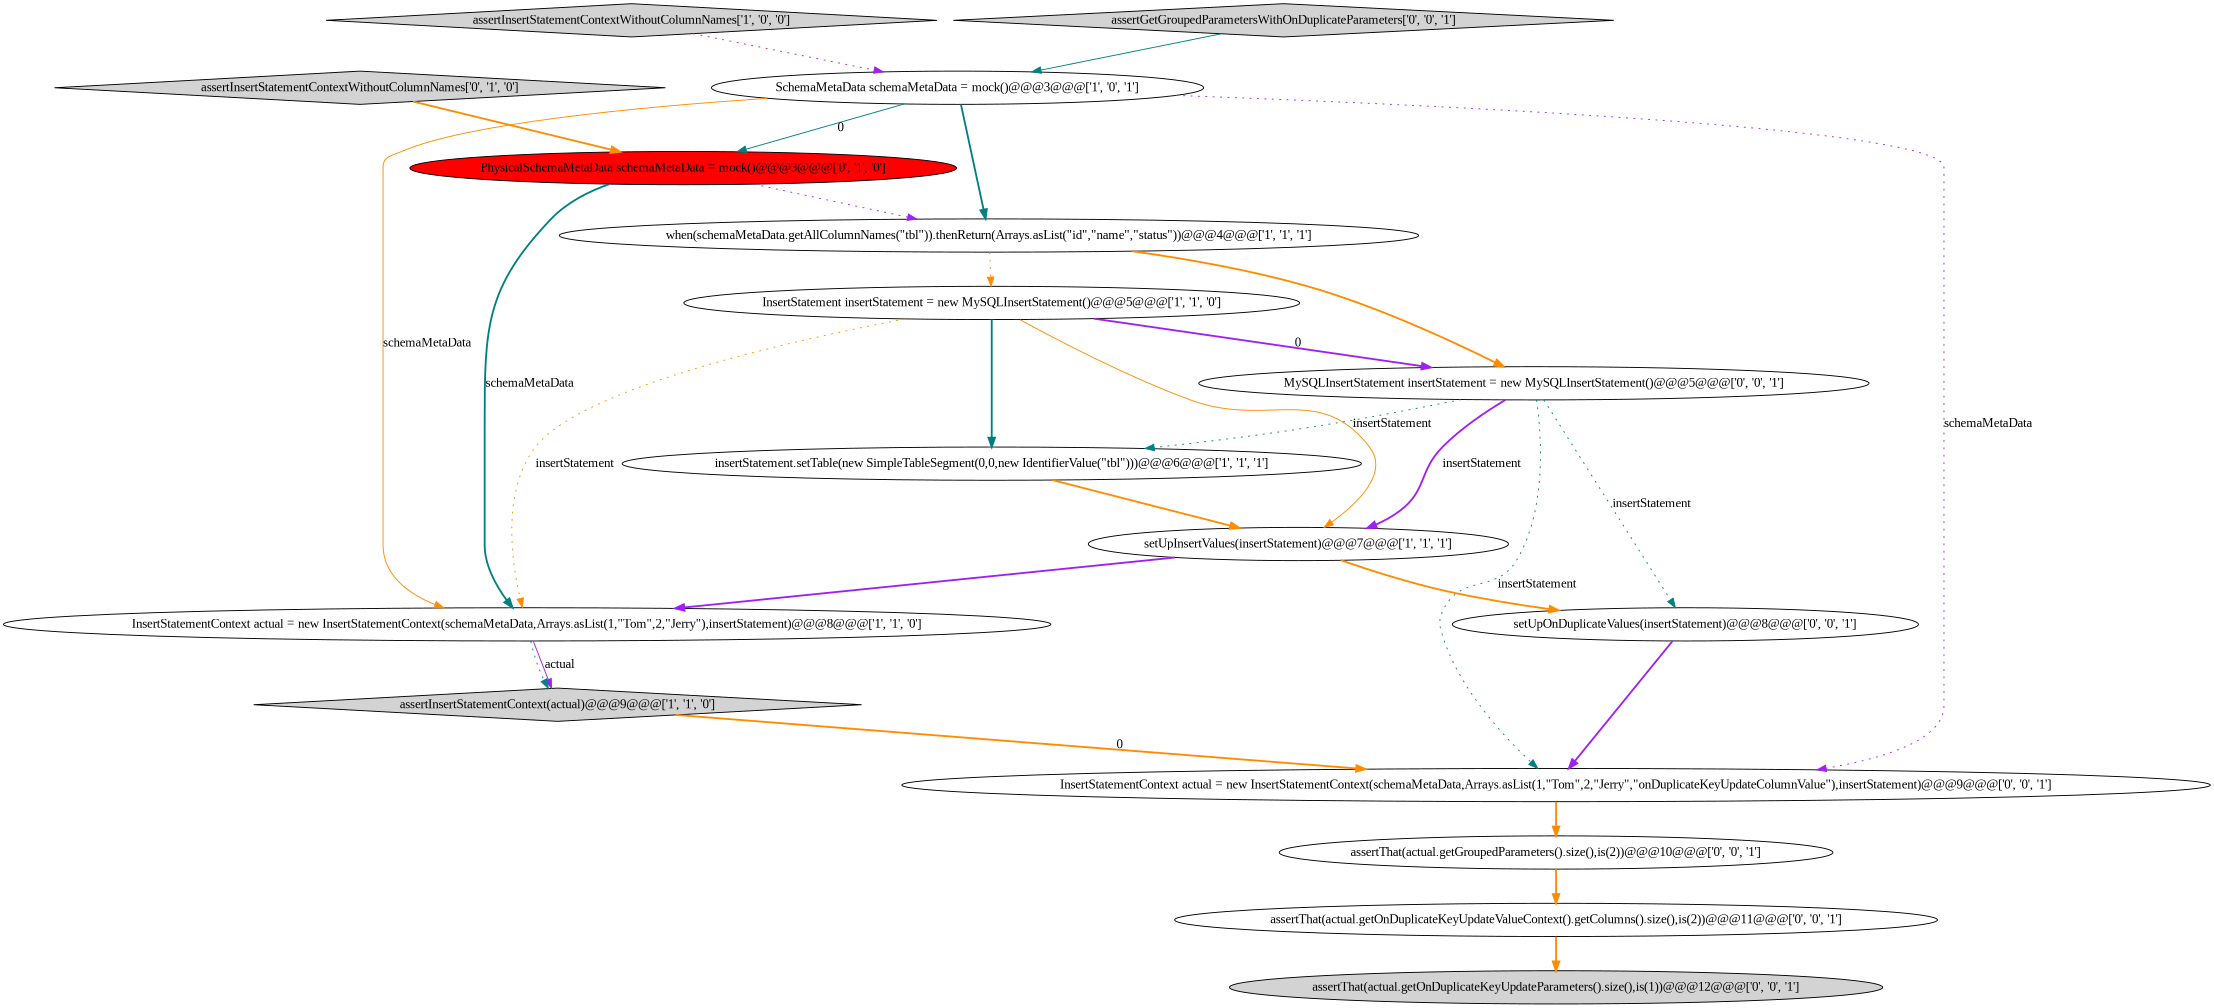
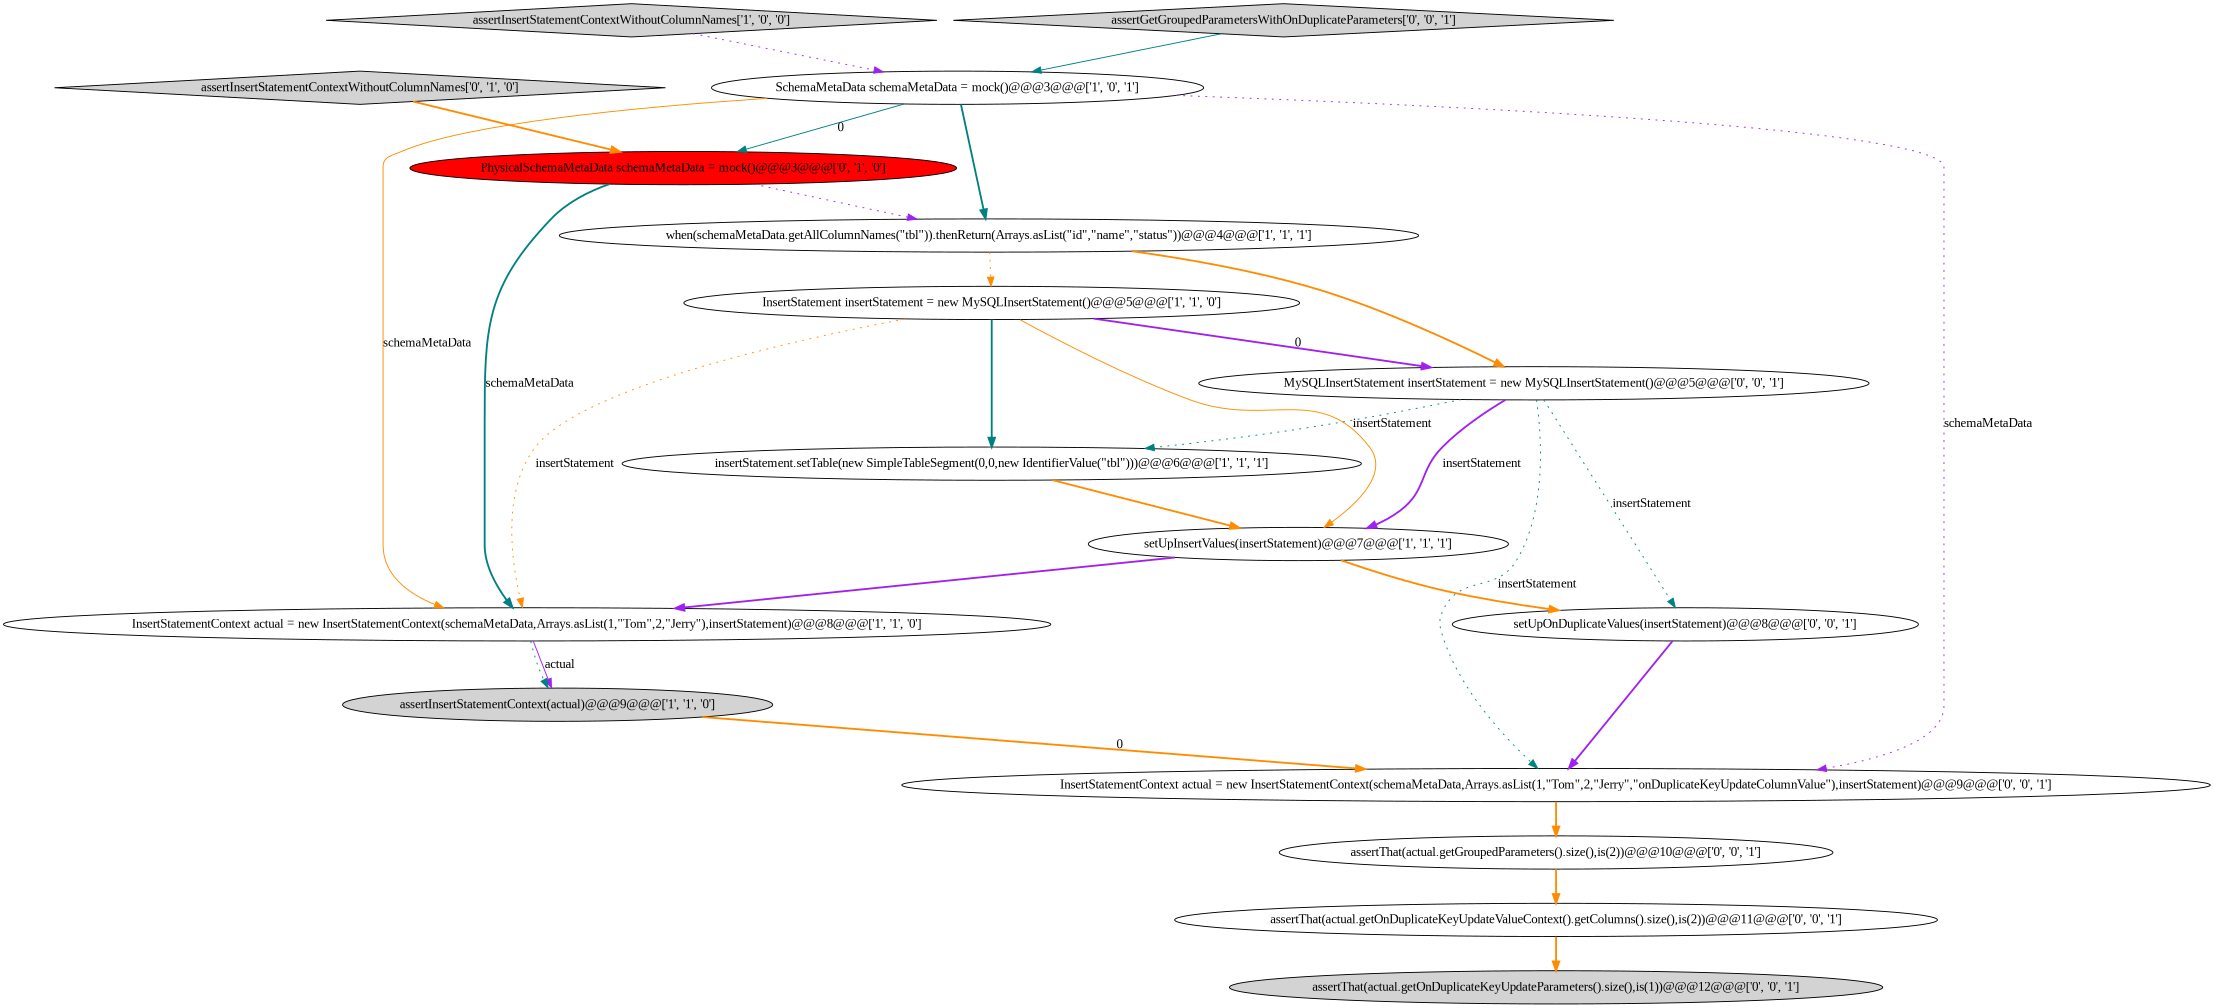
  digraph {
    fontname="Liberation Serif"
    node [fillcolor=white shape=ellipse style=filled fontname="Liberation Serif"]
    edge [style=bold color=darkorange fontname="Liberation Serif"]
    n1 [label="InsertStatement insertStatement = new MySQLInsertStatement()@@@5@@@['1', '1', '0']"]
    n2 [label="MySQLInsertStatement insertStatement = new MySQLInsertStatement()@@@5@@@['0', '0', '1']"]
    n3 [label="insertStatement.setTable(new SimpleTableSegment(0,0,new IdentifierValue(\"tbl\")))@@@6@@@['1', '1', '1']"]
    n4 [label="InsertStatementContext actual = new InsertStatementContext(schemaMetaData,Arrays.asList(1,\"Tom\",2,\"Jerry\"),insertStatement)@@@8@@@['1', '1', '0']"]
    n5 [label="setUpInsertValues(insertStatement)@@@7@@@['1', '1', '1']"]
    n6 [label="setUpOnDuplicateValues(insertStatement)@@@8@@@['0', '0', '1']"]
    n7 [label="InsertStatementContext actual = new InsertStatementContext(schemaMetaData,Arrays.asList(1,\"Tom\",2,\"Jerry\",\"onDuplicateKeyUpdateColumnValue\"),insertStatement)@@@9@@@['0', '0', '1']"]
    n8 [fillcolor=lightgray label="assertInsertStatementContextWithoutColumnNames['1', '0', '0']" shape=diamond]
    n9 [label="SchemaMetaData schemaMetaData = mock()@@@3@@@['1', '0', '1']"]
    n10 [fillcolor=red label="PhysicalSchemaMetaData schemaMetaData = mock()@@@3@@@['0', '1', '0']"]
    n11 [label="when(schemaMetaData.getAllColumnNames(\"tbl\")).thenReturn(Arrays.asList(\"id\",\"name\",\"status\"))@@@4@@@['1', '1', '1']"]
    n12 [fillcolor=lightgray label="assertInsertStatementContextWithoutColumnNames['0', '1', '0']" shape=diamond]
    n13 [label="assertThat(actual.getOnDuplicateKeyUpdateValueContext().getColumns().size(),is(2))@@@11@@@['0', '0', '1']"]
    n14 [fillcolor=lightgray label="assertThat(actual.getOnDuplicateKeyUpdateParameters().size(),is(1))@@@12@@@['0', '0', '1']"]
    n15 [label="assertThat(actual.getGroupedParameters().size(),is(2))@@@10@@@['0', '0', '1']"]
    n16 [fillcolor=lightgray label="assertGetGroupedParametersWithOnDuplicateParameters['0', '0', '1']" shape=diamond]
-   n17 [fillcolor=lightgray label="assertInsertStatementContext(actual)@@@9@@@['1', '1', '0']" shape=diamond]
+   n17 [fillcolor=lightgray label="assertInsertStatementContext(actual)@@@9@@@['1', '1', '0']"]
    n1 -> n2 [label=0 color=purple]
    n1 -> n3 [color=teal]
    n1 -> n4 [label=insertStatement style=dotted]
    n1 -> n5 [label=insertStatement style=solid]
    n2 -> n3 [style=dotted color=teal]
    n2 -> n5 [label=insertStatement color=purple]
    n2 -> n6 [label=insertStatement style=dotted color=teal]
    n2 -> n7 [label=insertStatement style=dotted color=teal]
    n3 -> n5
    n4 -> n17 [label=actual style=solid color=purple]
    n4 -> n17 [style=dotted color=teal]
    n5 -> n4 [color=purple]
    n5 -> n6
    n6 -> n7 [color=purple]
    n7 -> n15
    n8 -> n9 [style=dotted color=purple]
    n9 -> n4 [label=schemaMetaData style=solid]
    n9 -> n7 [label=schemaMetaData style=dotted color=purple]
    n9 -> n10 [label=0 style=solid color=teal]
    n9 -> n11 [color=teal]
    n10 -> n4 [label=schemaMetaData color=teal]
    n10 -> n11 [style=dotted color=purple]
    n11 -> n1 [style=dotted]
    n11 -> n2
    n12 -> n10
    n13 -> n14
    n15 -> n13
    n16 -> n9 [style=solid color=teal]
    n17 -> n7 [label=0]
  }
